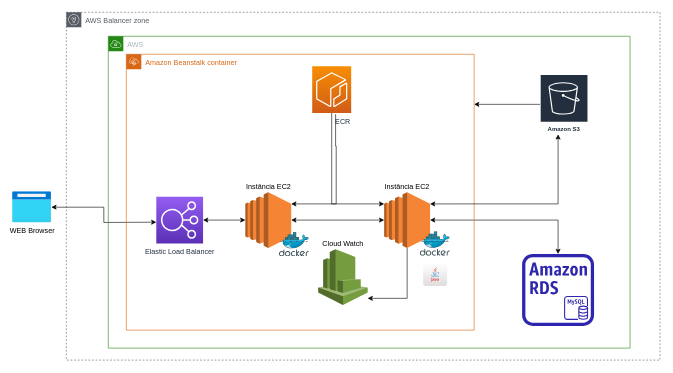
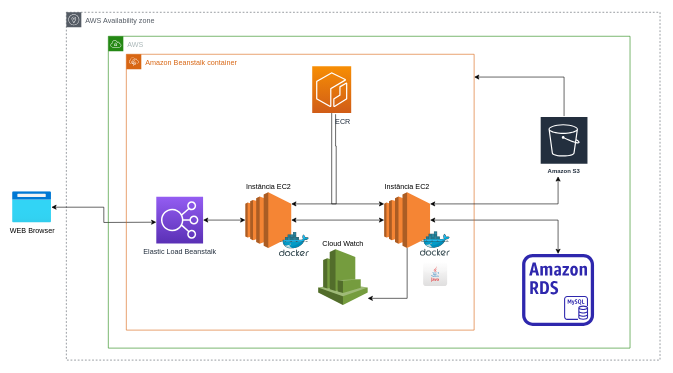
  <mxCell id="0" />
  <mxCell id="1" parent="0" />
- <mxCell id="2" value="AWS Balancer zone" style="sketch=0;outlineConnect=0;gradientColor=none;html=1;whiteSpace=wrap;fontSize=12;fontStyle=0;shape=mxgraph.aws4.group;grIcon=mxgraph.aws4.group_availability_zone;strokeColor=#545B64;fillColor=none;verticalAlign=top;align=left;spacingLeft=30;fontColor=#545B64;dashed=1;labelBorderColor=none;" vertex="1" parent="1"><mxGeometry x="110" y="20" width="990" height="580" as="geometry" /></mxCell>
+ <mxCell id="2" value="AWS Availability zone" style="sketch=0;outlineConnect=0;gradientColor=none;html=1;whiteSpace=wrap;fontSize=12;fontStyle=0;shape=mxgraph.aws4.group;grIcon=mxgraph.aws4.group_availability_zone;strokeColor=#545B64;fillColor=none;verticalAlign=top;align=left;spacingLeft=30;fontColor=#545B64;dashed=1;labelBorderColor=none;" vertex="1" parent="1"><mxGeometry x="110" y="20" width="990" height="580" as="geometry" /></mxCell>
  <mxCell id="3" value="Cloud Watch" style="outlineConnect=0;dashed=0;verticalLabelPosition=top;verticalAlign=bottom;align=center;html=1;shape=mxgraph.aws3.cloudwatch;fillColor=#759C3E;gradientColor=none;labelPosition=center;" parent="1" vertex="1"><mxGeometry x="530" y="415" width="82.5" height="93" as="geometry" /></mxCell>
  <mxCell id="4" style="edgeStyle=orthogonalEdgeStyle;rounded=0;orthogonalLoop=1;jettySize=auto;html=1;startArrow=classic;startFill=1;exitX=1;exitY=0.5;exitDx=0;exitDy=0;exitPerimeter=0;" parent="1" source="11" target="29" edge="1"><mxGeometry relative="1" as="geometry"><mxPoint x="720" y="370" as="sourcePoint" /></mxGeometry></mxCell>
  <mxCell id="5" style="edgeStyle=orthogonalEdgeStyle;rounded=0;orthogonalLoop=1;jettySize=auto;html=1;" parent="1" source="11" target="3" edge="1"><mxGeometry relative="1" as="geometry"><Array as="points"><mxPoint x="678" y="497" /></Array></mxGeometry></mxCell>
  <mxCell id="6" style="edgeStyle=orthogonalEdgeStyle;rounded=0;orthogonalLoop=1;jettySize=auto;html=1;" edge="1" parent="1" source="25" target="9"><mxGeometry relative="1" as="geometry"><Array as="points"><mxPoint x="630" y="128" /></Array></mxGeometry></mxCell>
  <mxCell id="7" value="WEB Browser" style="aspect=fixed;html=1;points=[];align=center;image;fontSize=12;image=img/lib/azure2/general/Browser.svg;labelBorderColor=none;" vertex="1" parent="1"><mxGeometry x="20" y="319" width="65" height="52" as="geometry" /></mxCell>
  <mxCell id="8" value="" style="edgeStyle=orthogonalEdgeStyle;rounded=0;orthogonalLoop=1;jettySize=auto;html=1;startArrow=classic;startFill=1;endArrow=classic;endFill=1;" edge="1" parent="1" source="7"><mxGeometry relative="1" as="geometry"><mxPoint x="80" y="370" as="sourcePoint" /><mxPoint x="260" y="370" as="targetPoint" /></mxGeometry></mxCell>
  <mxCell id="9" value="Amazon Beanstalk container" style="points=[[0,0],[0.25,0],[0.5,0],[0.75,0],[1,0],[1,0.25],[1,0.5],[1,0.75],[1,1],[0.75,1],[0.5,1],[0.25,1],[0,1],[0,0.75],[0,0.5],[0,0.25]];outlineConnect=0;gradientColor=none;html=1;whiteSpace=wrap;fontSize=12;fontStyle=0;container=1;pointerEvents=0;collapsible=0;recursiveResize=0;shape=mxgraph.aws4.group;grIcon=mxgraph.aws4.group_elastic_beanstalk;strokeColor=#D86613;fillColor=none;verticalAlign=top;align=left;spacingLeft=30;fontColor=#D86613;dashed=0;" parent="1" vertex="1"><mxGeometry x="210" y="90" width="580" height="460" as="geometry" /></mxCell>
  <mxCell id="10" value="" style="group;align=center;labelPosition=center;verticalLabelPosition=top;verticalAlign=bottom;" parent="9" vertex="1" connectable="0"><mxGeometry x="430" y="230" width="120" height="156.5" as="geometry" /></mxCell>
  <mxCell id="11" value="Instância EC2" style="outlineConnect=0;dashed=0;verticalLabelPosition=top;verticalAlign=bottom;align=center;html=1;shape=mxgraph.aws3.ec2;fillColor=#F58534;gradientColor=none;horizontal=1;whiteSpace=wrap;labelBorderColor=none;labelPosition=center;" parent="10" vertex="1"><mxGeometry width="76.5" height="93" as="geometry" /></mxCell>
  <mxCell id="12" value="" style="sketch=0;aspect=fixed;html=1;points=[];align=center;image;fontSize=12;image=img/lib/mscae/Docker.svg;" parent="10" vertex="1"><mxGeometry x="60" y="65.5" width="50" height="41" as="geometry" /></mxCell>
  <mxCell id="13" value="" style="dashed=0;outlineConnect=0;html=1;align=center;labelPosition=center;verticalLabelPosition=bottom;verticalAlign=top;shape=mxgraph.webicons.java;gradientColor=#DFDEDE" parent="10" vertex="1"><mxGeometry x="65" y="116.5" width="40" height="40" as="geometry" /></mxCell>
  <mxCell id="14" value="" style="group;labelPosition=center;verticalLabelPosition=top;align=left;verticalAlign=top;" parent="9" vertex="1" connectable="0"><mxGeometry x="165" y="230" width="110" height="156.5" as="geometry" /></mxCell>
  <mxCell id="15" value="Instância EC2" style="outlineConnect=0;dashed=0;verticalLabelPosition=top;verticalAlign=bottom;align=center;html=1;shape=mxgraph.aws3.ec2;fillColor=#F58534;gradientColor=none;labelPosition=center;" parent="14" vertex="1"><mxGeometry x="33.5" width="76.5" height="93" as="geometry" /></mxCell>
  <mxCell id="16" value="" style="sketch=0;aspect=fixed;html=1;points=[];align=center;image;fontSize=12;image=img/lib/mscae/Docker.svg;" parent="14" vertex="1"><mxGeometry x="90" y="66.5" width="50" height="41" as="geometry" /></mxCell>
  <mxCell id="17" value="" style="shape=image;html=1;verticalAlign=top;verticalLabelPosition=bottom;labelBackgroundColor=#ffffff;imageAspect=0;aspect=fixed;image=https://cdn1.iconfinder.com/data/icons/ionicons-fill-vol-2/512/logo-react-128.png" parent="14" vertex="1"><mxGeometry x="90" y="107.5" width="40" height="40" as="geometry" /></mxCell>
  <mxCell id="18" style="edgeStyle=orthogonalEdgeStyle;rounded=0;orthogonalLoop=1;jettySize=auto;html=1;startArrow=classic;startFill=1;" parent="9" source="15" target="11" edge="1"><mxGeometry relative="1" as="geometry" /></mxCell>
  <mxCell id="19" style="edgeStyle=orthogonalEdgeStyle;rounded=0;orthogonalLoop=1;jettySize=auto;html=1;entryX=1;entryY=0.21;entryDx=0;entryDy=0;entryPerimeter=0;startArrow=none;startFill=0;endArrow=classic;endFill=1;" edge="1" parent="9" target="15"><mxGeometry relative="1" as="geometry"><mxPoint x="349" y="100" as="sourcePoint" /><Array as="points"><mxPoint x="349" y="153" /><mxPoint x="350" y="153" /><mxPoint x="350" y="250" /></Array></mxGeometry></mxCell>
  <mxCell id="20" value="ECR&lt;br&gt;" style="sketch=0;points=[[0,0,0],[0.25,0,0],[0.5,0,0],[0.75,0,0],[1,0,0],[0,1,0],[0.25,1,0],[0.5,1,0],[0.75,1,0],[1,1,0],[0,0.25,0],[0,0.5,0],[0,0.75,0],[1,0.25,0],[1,0.5,0],[1,0.75,0]];outlineConnect=0;fontColor=#232F3E;gradientColor=#F78E04;gradientDirection=north;fillColor=#D05C17;strokeColor=#ffffff;dashed=0;verticalLabelPosition=bottom;verticalAlign=top;align=right;html=1;fontSize=12;fontStyle=0;aspect=fixed;shape=mxgraph.aws4.resourceIcon;resIcon=mxgraph.aws4.ecr;horizontal=1;" parent="9" vertex="1"><mxGeometry x="310" y="20" width="65" height="78" as="geometry" /></mxCell>
  <mxCell id="21" style="edgeStyle=orthogonalEdgeStyle;rounded=0;orthogonalLoop=1;jettySize=auto;html=1;entryX=0;entryY=0.21;entryDx=0;entryDy=0;entryPerimeter=0;exitX=0.5;exitY=1;exitDx=0;exitDy=0;exitPerimeter=0;" parent="9" source="20" target="11" edge="1"><mxGeometry relative="1" as="geometry" /></mxCell>
- <mxCell id="22" value="Elastic Load Balancer" style="sketch=0;points=[[0,0,0],[0.25,0,0],[0.5,0,0],[0.75,0,0],[1,0,0],[0,1,0],[0.25,1,0],[0.5,1,0],[0.75,1,0],[1,1,0],[0,0.25,0],[0,0.5,0],[0,0.75,0],[1,0.25,0],[1,0.5,0],[1,0.75,0]];outlineConnect=0;fontColor=#232F3E;gradientColor=#945DF2;gradientDirection=north;fillColor=#5A30B5;strokeColor=#ffffff;dashed=0;verticalLabelPosition=bottom;verticalAlign=top;align=center;html=1;fontSize=12;fontStyle=0;aspect=fixed;shape=mxgraph.aws4.resourceIcon;resIcon=mxgraph.aws4.elastic_load_balancing;labelBorderColor=none;" vertex="1" parent="9"><mxGeometry x="50" y="237.5" width="78" height="78" as="geometry" /></mxCell>
+ <mxCell id="22" value="Elastic Load Beanstalk" style="sketch=0;points=[[0,0,0],[0.25,0,0],[0.5,0,0],[0.75,0,0],[1,0,0],[0,1,0],[0.25,1,0],[0.5,1,0],[0.75,1,0],[1,1,0],[0,0.25,0],[0,0.5,0],[0,0.75,0],[1,0.25,0],[1,0.5,0],[1,0.75,0]];outlineConnect=0;fontColor=#232F3E;gradientColor=#945DF2;gradientDirection=north;fillColor=#5A30B5;strokeColor=#ffffff;dashed=0;verticalLabelPosition=bottom;verticalAlign=top;align=center;html=1;fontSize=12;fontStyle=0;aspect=fixed;shape=mxgraph.aws4.resourceIcon;resIcon=mxgraph.aws4.elastic_load_balancing;labelBorderColor=none;" vertex="1" parent="9"><mxGeometry x="50" y="237.5" width="78" height="78" as="geometry" /></mxCell>
  <mxCell id="23" style="edgeStyle=orthogonalEdgeStyle;rounded=0;orthogonalLoop=1;jettySize=auto;html=1;startArrow=classic;startFill=1;endArrow=classic;endFill=1;" parent="9" source="22" target="15" edge="1"><mxGeometry relative="1" as="geometry"><mxPoint x="-130" y="280" as="sourcePoint" /><mxPoint x="200" y="280" as="targetPoint" /></mxGeometry></mxCell>
  <mxCell id="24" style="edgeStyle=orthogonalEdgeStyle;rounded=0;orthogonalLoop=1;jettySize=auto;html=1;entryX=1;entryY=0.21;entryDx=0;entryDy=0;entryPerimeter=0;startArrow=classic;startFill=1;endArrow=classic;endFill=1;" edge="1" parent="1" source="25" target="11"><mxGeometry relative="1" as="geometry"><Array as="points"><mxPoint x="930" y="340" /></Array></mxGeometry></mxCell>
- <mxCell id="25" value="Amazon S3" style="sketch=0;outlineConnect=0;fontColor=#232F3E;gradientColor=none;strokeColor=#ffffff;fillColor=#232F3E;dashed=0;verticalLabelPosition=middle;verticalAlign=bottom;align=center;html=1;whiteSpace=wrap;fontSize=10;fontStyle=1;spacing=3;shape=mxgraph.aws4.productIcon;prIcon=mxgraph.aws4.s3;" parent="1" vertex="1"><mxGeometry x="900" y="123.5" width="80" height="100" as="geometry" /></mxCell>
+ <mxCell id="25" value="Amazon S3" style="sketch=0;outlineConnect=0;fontColor=#232F3E;gradientColor=none;strokeColor=#ffffff;fillColor=#232F3E;dashed=0;verticalLabelPosition=middle;verticalAlign=bottom;align=center;html=1;whiteSpace=wrap;fontSize=10;fontStyle=1;spacing=3;shape=mxgraph.aws4.productIcon;prIcon=mxgraph.aws4.s3;" parent="1" vertex="1"><mxGeometry x="900" y="193.5" width="80" height="100" as="geometry" /></mxCell>
  <mxCell id="26" value="AWS" style="points=[[0,0],[0.25,0],[0.5,0],[0.75,0],[1,0],[1,0.25],[1,0.5],[1,0.75],[1,1],[0.75,1],[0.5,1],[0.25,1],[0,1],[0,0.75],[0,0.5],[0,0.25]];outlineConnect=0;gradientColor=none;html=1;whiteSpace=wrap;fontSize=12;fontStyle=0;container=1;pointerEvents=0;collapsible=0;recursiveResize=0;shape=mxgraph.aws4.group;grIcon=mxgraph.aws4.group_vpc;strokeColor=#248814;fillColor=none;verticalAlign=top;align=left;spacingLeft=30;fontColor=#AAB7B8;dashed=0;labelBorderColor=none;" vertex="1" parent="1"><mxGeometry x="180" y="60" width="870" height="520" as="geometry" /></mxCell>
  <mxCell id="27" value="" style="group" parent="26" vertex="1" connectable="0"><mxGeometry x="690" y="363" width="120" height="120" as="geometry" /></mxCell>
  <mxCell id="28" value="" style="sketch=0;outlineConnect=0;fontColor=#232F3E;gradientColor=none;fillColor=#2E27AD;strokeColor=none;dashed=0;verticalLabelPosition=bottom;verticalAlign=top;align=center;html=1;fontSize=12;fontStyle=0;aspect=fixed;pointerEvents=1;shape=mxgraph.aws4.rds_mysql_instance;" parent="27" vertex="1"><mxGeometry x="70" y="70" width="40" height="40" as="geometry" /></mxCell>
  <mxCell id="29" value="" style="sketch=0;outlineConnect=0;fontColor=#232F3E;gradientColor=none;fillColor=#2E27AD;strokeColor=none;dashed=0;verticalLabelPosition=bottom;verticalAlign=top;align=center;html=1;fontSize=12;fontStyle=0;aspect=fixed;pointerEvents=1;shape=mxgraph.aws4.rds_instance_alt;" parent="27" vertex="1"><mxGeometry width="120" height="120" as="geometry" /></mxCell>
